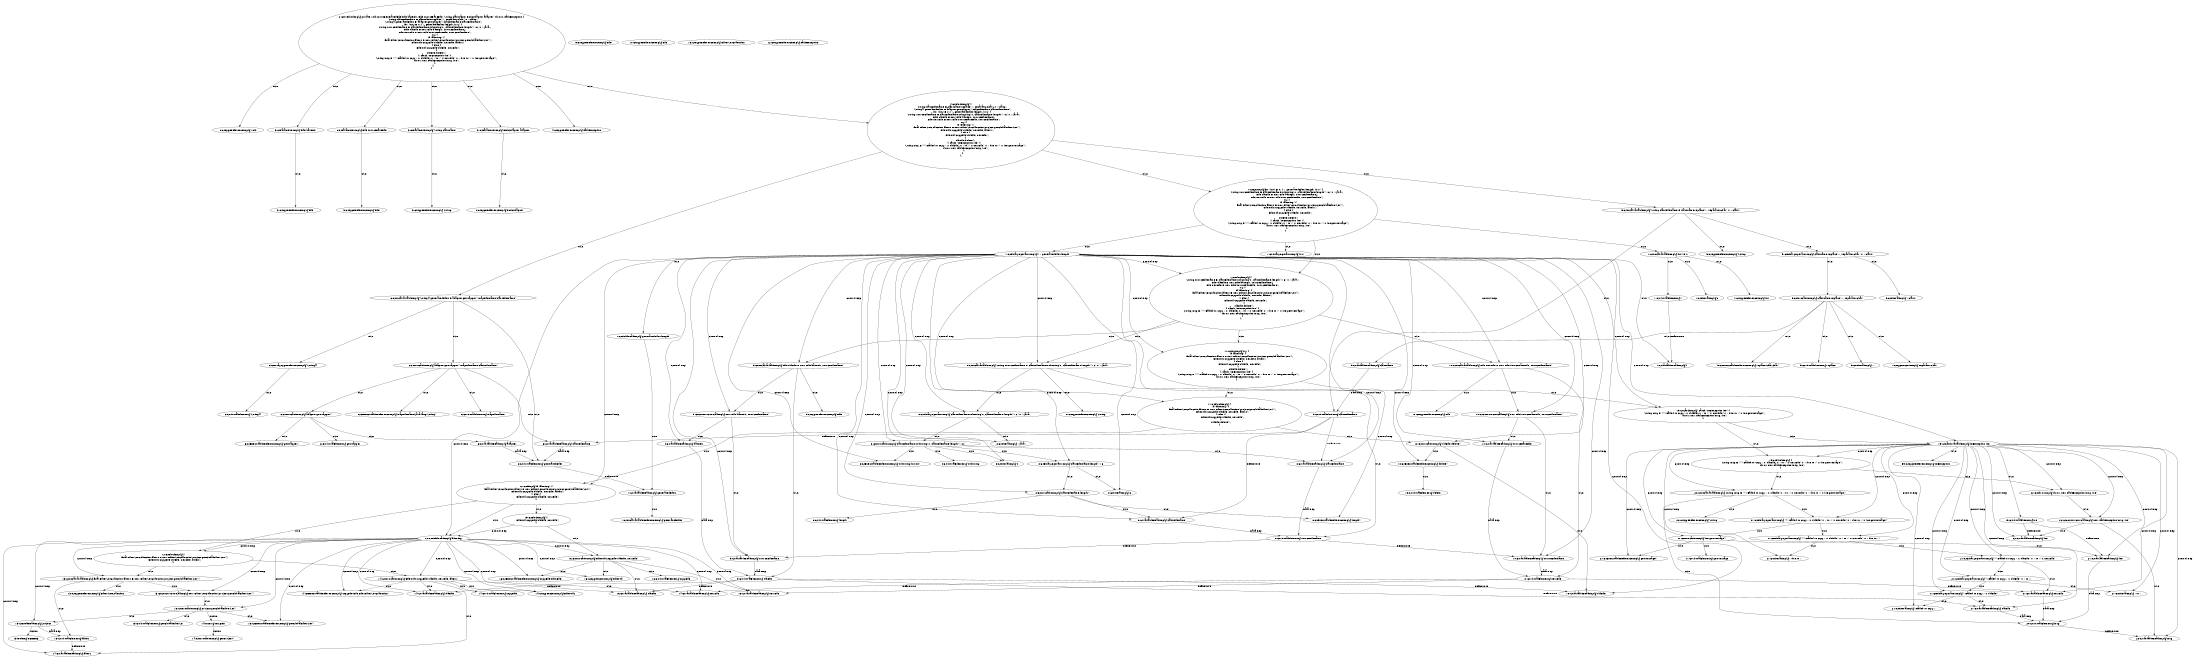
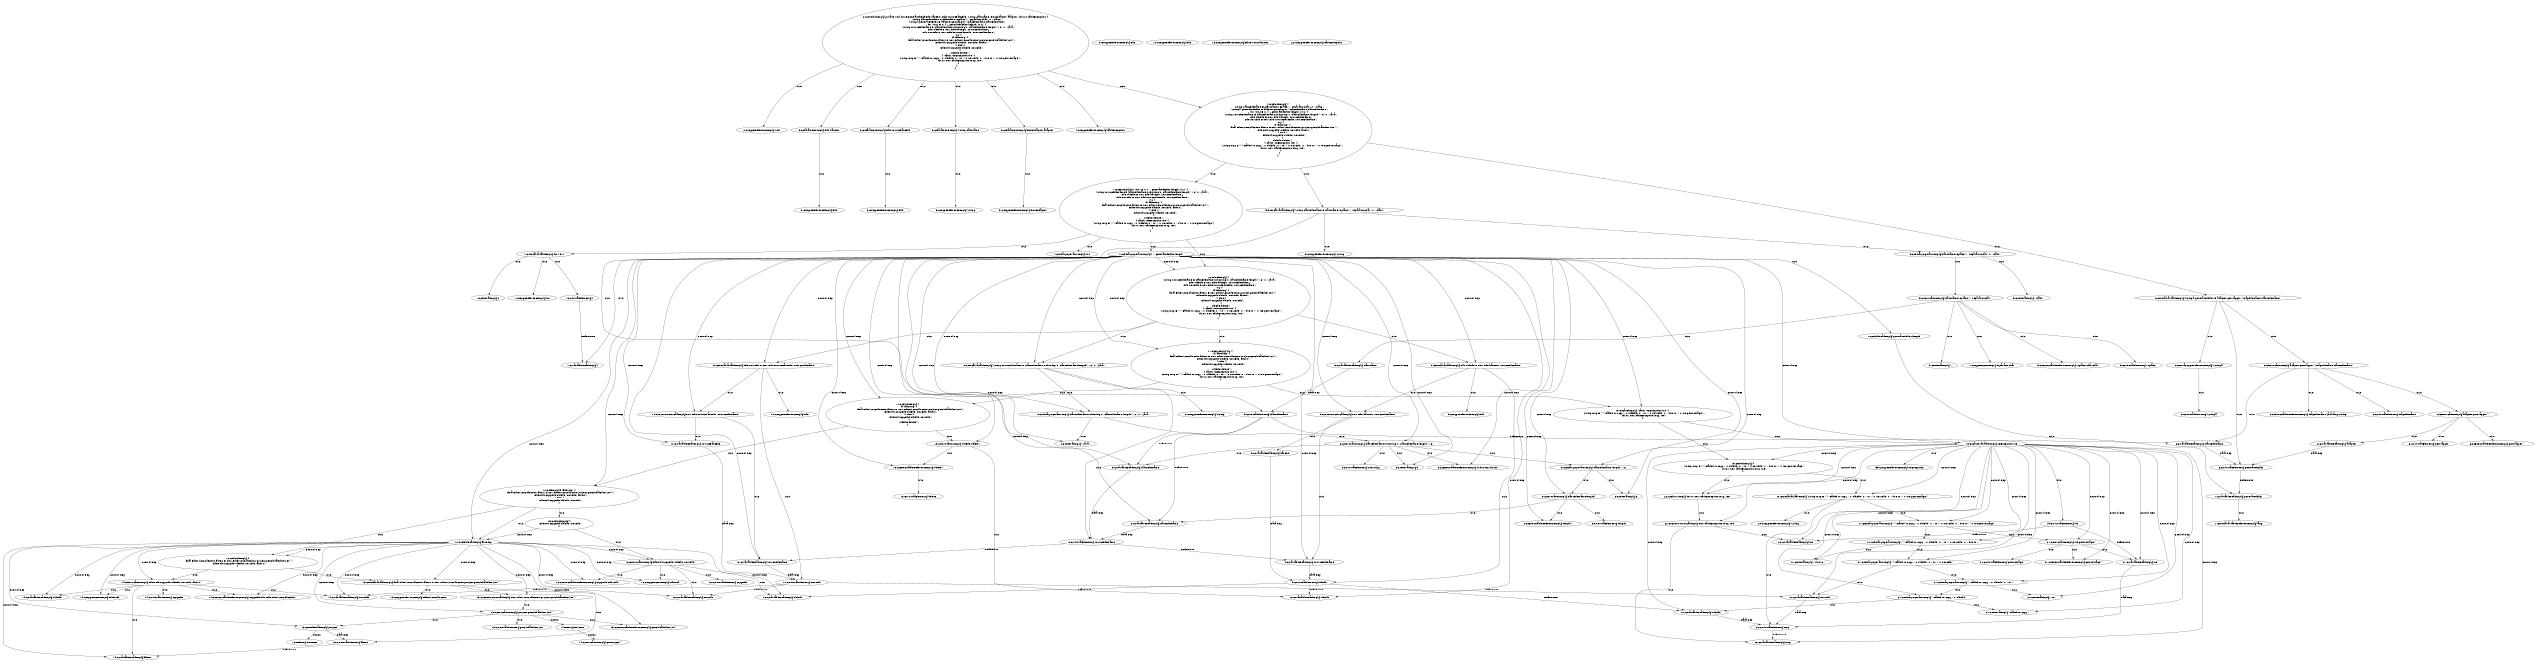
  digraph {
    fontname="DejaVu Serif"
    node [fontname="DejaVu Serif" shape=ellipse]
    edge [fontname="DejaVu Serif"]
    n1 [label="2:CtTypeReferenceImpl@void"]
    n2 [label="3:CtParameterImpl@File baseDir"]
    n3 [label="3:CtTypeReferenceImpl@File"]
    n4 [label="3:CtParameterImpl@File sourceBaseFile"]
    n5 [label="3:CtTypeReferenceImpl@File"]
    n6 [label="3:CtParameterImpl@String classname"]
    n7 [label="3:CtTypeReferenceImpl@String"]
    n8 [label="3:CtParameterImpl@RmicAdapter adapter"]
    n9 [label="3:CtTypeReferenceImpl@RmicAdapter"]
    n10 [label="4:CtTypeReferenceImpl@TaskException"]
    n11 [label="5:CtTypeReferenceImpl@String"]
    n12 [label="5:CtExecutableReferenceImpl@replace(char,char)"]
    n13 [label="5:CtVirtualElement@replace"]
    n14 [label="5:CtVariableReadImpl@classname"]
    n15 [label="5:CtVirtualElement@classFileName"]
    n16 [label="6:CtVariableReadImpl@classFileName"]
    n17 [label="8:CtVariableReadImpl@classFileName"]
    n18 [label="8:CtVariableReadImpl@classFileName"]
    n19 [label="5:CtLiteralImpl@'.'"]
    n20 [label="7:CtTypeAccessImpl@separatorChar"]
    n21 [label="5:CtInvocationImpl@classname.replace('.', separatorChar)"]
    n22 [label="5:CtLiteralImpl@\".class\""]
    n23 [label="5:CtBinaryOperatorImpl@classname.replace('.', separatorChar) + \".class\""]
    n24 [label="6:CtVirtualElement@generatedFiles"]
    n25 [label="8:CtVirtualElement@sourceFileName"]
    n26 [label="5:CtLocalVariableImpl@String classFileName = classname.replace('.', separatorChar) + \".class\""]
    n27 [label="6:CtVirtualElement@String[]"]
    n28 [label="6:CtArrayTypeReferenceImpl@String[]"]
    n29 [label="6:CtExecutableReferenceImpl@mapFileName(java.lang.String)"]
    n30 [label="6:CtVirtualElement@mapFileName"]
    n31 [label="6:CtExecutableReferenceImpl@getMapper()"]
    n32 [label="6:CtVirtualElement@getMapper"]
    n33 [label="6:CtVariableReadImpl@adapter"]
    n34 [label="7:CtVariableReadImpl@generatedFiles"]
    n35 [label="6:CtInvocationImpl@adapter.getMapper()"]
    n36 [label="6:CtInvocationImpl@adapter.getMapper().mapFileName(classFileName)"]
-   n37 [label="7:CtLocalVariableReferenceImpl@generatedFiles"]
+   n37 [label="7:CtLocalVariableReferenceImpl@lang"]
    n38 [label="6:CtLocalVariableImpl@String[] generatedFiles = adapter.getMapper().mapFileName(classFileName)"]
    n39 [label="7:CtTypeReferenceImpl@int"]
    n40 [label="7:CtLiteralImpl@0"]
    n41 [label="7:CtVirtualElement@i"]
    n42 [label="7:CtVariableReadImpl@i"]
    n43 [label="7:CtLocalVariableImpl@int i = 0"]
    n44 [label="7:CtFieldReadImpl@generatedFiles.length"]
    n45 [label="7:CtBinaryOperatorImpl@i < generatedFiles.length"]
    n46 [label="8:CtExecutableReferenceImpl@substring(int,int)"]
    n47 [label="8:CtLiteralImpl@0"]
    n48 [label="8:CtExecutableReferenceImpl@length()"]
    n49 [label="8:CtInvocationImpl@classFileName.length()"]
    n50 [label="8:CtLiteralImpl@6"]
    n51 [label="8:CtBinaryOperatorImpl@classFileName.length() - 6"]
    n52 [label="8:CtInvocationImpl@classFileName.substring(0, classFileName.length() - 6)"]
    n53 [label="8:CtLiteralImpl@\".java\""]
    n54 [label="8:CtBinaryOperatorImpl@classFileName.substring(0, classFileName.length() - 6) + \".java\""]
    n55 [label="8:CtLocalVariableImpl@String sourceFileName = classFileName.substring(0, classFileName.length() - 6) + \".java\""]
    n56 [label="9:CtVariableReadImpl@baseDir"]
    n57 [label="9:CtVariableReadImpl@sourceFileName"]
    n58 [label="9:CtConstructorCallImpl@new File(baseDir, sourceFileName)"]
    n59 [label="9:CtLocalVariableImpl@File oldFile = new File(baseDir, sourceFileName)"]
    n60 [label="10:CtVariableReadImpl@sourceBaseFile"]
    n61 [label="10:CtVariableReadImpl@sourceFileName"]
    n62 [label="10:CtConstructorCallImpl@new File(sourceBaseFile, sourceFileName)"]
    n63 [label="10:CtLocalVariableImpl@File newFile = new File(sourceBaseFile, sourceFileName)"]
    n64 [label="12:CtFieldReadImpl@filtering"]
    n65 [label="12:CtIfImpl@if (filtering) \{\n    final FilterSetCollection filters = new FilterSetCollection(project.getGlobalFilterSet());\n    FileUtils.copyFile(oldFile, newFile, filters);\n\} else \{\n    FileUtil.copyFile(oldFile, newFile);\n\}"]
    n66 [label="18:CtExecutableReferenceImpl@delete()"]
    n67 [label="18:CtVariableReadImpl@oldFile"]
    n68 [label="18:CtInvocationImpl@oldFile.delete()"]
    n69 [label="11:CtBlockImpl@\{\n    if (filtering) \{\n        final FilterSetCollection filters = new FilterSetCollection(project.getGlobalFilterSet());\n        FileUtils.copyFile(oldFile, newFile, filters);\n    \} else \{\n        FileUtil.copyFile(oldFile, newFile);\n    \}\n    oldFile.delete();\n\}"]
    n70 [label="19:CtCatchVariableImpl@IOException ioe"]
    n71 [label="19:CtCatchImpl@ catch (IOException ioe) \{\n    String msg = ((((\"Failed to copy \" + oldFile) + \" to \") + newFile) + \" due to \") + ioe.getMessage();\n    throw new TaskException(msg, ioe);\n\}"]
    n72 [label="11:CtTryImpl@try \{\n    if (filtering) \{\n        final FilterSetCollection filters = new FilterSetCollection(project.getGlobalFilterSet());\n        FileUtils.copyFile(oldFile, newFile, filters);\n    \} else \{\n        FileUtil.copyFile(oldFile, newFile);\n    \}\n    oldFile.delete();\n\} catch (IOException ioe) \{\n    String msg = ((((\"Failed to copy \" + oldFile) + \" to \") + newFile) + \" due to \") + ioe.getMessage();\n    throw new TaskException(msg, ioe);\n\}"]
    n73 [label="7:CtBlockImpl@\{\n    String sourceFileName = classFileName.substring(0, classFileName.length() - 6) + \".java\";\n    File oldFile = new File(baseDir, sourceFileName);\n    File newFile = new File(sourceBaseFile, sourceFileName);\n    try \{\n        if (filtering) \{\n            final FilterSetCollection filters = new FilterSetCollection(project.getGlobalFilterSet());\n            FileUtils.copyFile(oldFile, newFile, filters);\n        \} else \{\n            FileUtil.copyFile(oldFile, newFile);\n        \}\n        oldFile.delete();\n    \} catch (IOException ioe) \{\n        String msg = ((((\"Failed to copy \" + oldFile) + \" to \") + newFile) + \" due to \") + ioe.getMessage();\n        throw new TaskException(msg, ioe);\n    \}\n\}"]
    n74 [label="8:CtVirtualElement@length"]
    n75 [label="8:CtVirtualElement@substring"]
    n76 [label="8:CtTypeReferenceImpl@String"]
    n77 [label="9:CtVirtualElement@oldFile"]
    n78 [label="9:CtTypeReferenceImpl@File"]
    n79 [label="10:CtVirtualElement@newFile"]
    n80 [label="10:CtTypeReferenceImpl@File"]
    n81 [label="14:CtVariableReadImpl@oldFile"]
    n82 [label="16:CtVariableReadImpl@oldFile"]
    n83 [label="14:CtVariableReadImpl@newFile"]
    n84 [label="16:CtVariableReadImpl@newFile"]
    n85 [label="13:CtExecutableReferenceImpl@getGlobalFilterSet()"]
    n86 [label="13:CtFieldReadImpl@project"]
    n87 [label="13:CtInvocationImpl@project.getGlobalFilterSet()"]
    n88 [label="13:CtConstructorCallImpl@new FilterSetCollection(project.getGlobalFilterSet())"]
    n89 [label="13:CtLocalVariableImpl@final FilterSetCollection filters = new FilterSetCollection(project.getGlobalFilterSet())"]
    n90 [label="14:CtExecutableReferenceImpl@copyFile(File,File,FilterSetCollection)"]
    n91 [label="14:CtTypeAccessImpl@FileUtils"]
    n92 [label="14:CtVariableReadImpl@filters"]
    n93 [label="14:CtInvocationImpl@FileUtils.copyFile(oldFile, newFile, filters)"]
    n94 [label="12:CtBlockImpl@\{\n    final FilterSetCollection filters = new FilterSetCollection(project.getGlobalFilterSet());\n    FileUtils.copyFile(oldFile, newFile, filters);\n\}"]
    n95 [label="16:CtExecutableReferenceImpl@copyFile(File,File)"]
    n96 [label="16:CtTypeAccessImpl@FileUtil"]
    n97 [label="16:CtInvocationImpl@FileUtil.copyFile(oldFile, newFile)"]
    n98 [label="15:CtBlockImpl@\{\n    FileUtil.copyFile(oldFile, newFile);\n\}"]
    n99 [label="18:CtVirtualElement@delete"]
    n100 [label="21:CtVariableReadImpl@oldFile"]
    n101 [label="21:CtVariableReadImpl@newFile"]
    n102 [label="19:CtVirtualElement@ioe"]
    n103 [label="21:CtVariableReadImpl@ioe"]
    n104 [label="22:CtVariableReadImpl@ioe"]
    n105 [label="59:CtTypeReferenceImpl@IOException"]
    n106 [label="21:CtLiteralImpl@\"Failed to copy \""]
    n107 [label="21:CtBinaryOperatorImpl@(\"Failed to copy \" + oldFile)"]
    n108 [label="21:CtLiteralImpl@\" to \""]
    n109 [label="21:CtBinaryOperatorImpl@((\"Failed to copy \" + oldFile) + \" to \")"]
    n110 [label="21:CtBinaryOperatorImpl@(((\"Failed to copy \" + oldFile) + \" to \") + newFile)"]
    n111 [label="21:CtLiteralImpl@\" due to \""]
    n112 [label="21:CtBinaryOperatorImpl@((((\"Failed to copy \" + oldFile) + \" to \") + newFile) + \" due to \")"]
    n113 [label="21:CtExecutableReferenceImpl@getMessage()"]
    n114 [label="21:CtInvocationImpl@ioe.getMessage()"]
    n115 [label="21:CtBinaryOperatorImpl@((((\"Failed to copy \" + oldFile) + \" to \") + newFile) + \" due to \") + ioe.getMessage()"]
    n116 [label="20:CtLocalVariableImpl@String msg = ((((\"Failed to copy \" + oldFile) + \" to \") + newFile) + \" due to \") + ioe.getMessage()"]
    n117 [label="22:CtVariableReadImpl@msg"]
    n118 [label="22:CtConstructorCallImpl@new TaskException(msg, ioe)"]
    n119 [label="22:CtThrowImpl@throw new TaskException(msg, ioe)"]
    n120 [label="19:CtBlockImpl@\{\n    String msg = ((((\"Failed to copy \" + oldFile) + \" to \") + newFile) + \" due to \") + ioe.getMessage();\n    throw new TaskException(msg, ioe);\n\}"]
    n121 [label="7:CtUnaryOperatorImpl@i++"]
    n122 [label="9:CtTypeReferenceImpl@File"]
    n123 [label="20:CtVirtualElement@msg"]
    n124 [label="10:CtTypeReferenceImpl@File"]
    n125 [label="13:CtVirtualElement@filters"]
    n126 [label="13:Delete@DELETE"]
    n127 [label="13:CtVirtualElement@getGlobalFilterSet"]
    n128 [label="14:Insert@INSERT"]
    n129 [label="13:CtTypeReferenceImpl@FilterSetCollection"]
    n130 [label="14:CtVirtualElement@copyFile"]
    n131 [label="16:CtVirtualElement@copyFile"]
    n132 [label="13:CtTypeReferenceImpl@FilterSetCollection"]
    n133 [label="14:CtInvocationImpl@getProject()"]
    n134 [label="21:CtVirtualElement@getMessage"]
    n135 [label="20:CtTypeReferenceImpl@String"]
    n136 [label="22:CtTypeReferenceImpl@TaskException"]
    n137 [label="7:CtForImpl@for (int i = 0; i < generatedFiles.length; i++) \{\n    String sourceFileName = classFileName.substring(0, classFileName.length() - 6) + \".java\";\n    File oldFile = new File(baseDir, sourceFileName);\n    File newFile = new File(sourceBaseFile, sourceFileName);\n    try \{\n        if (filtering) \{\n            final FilterSetCollection filters = new FilterSetCollection(project.getGlobalFilterSet());\n            FileUtils.copyFile(oldFile, newFile, filters);\n        \} else \{\n            FileUtil.copyFile(oldFile, newFile);\n        \}\n        oldFile.delete();\n    \} catch (IOException ioe) \{\n        String msg = ((((\"Failed to copy \" + oldFile) + \" to \") + newFile) + \" due to \") + ioe.getMessage();\n        throw new TaskException(msg, ioe);\n    \}\n\}"]
    n138 [label="4:CtBlockImpl@\{\n    String classFileName = classname.replace('.', separatorChar) + \".class\";\n    String[] generatedFiles = adapter.getMapper().mapFileName(classFileName);\n    for (int i = 0; i < generatedFiles.length; i++) \{\n        String sourceFileName = classFileName.substring(0, classFileName.length() - 6) + \".java\";\n        File oldFile = new File(baseDir, sourceFileName);\n        File newFile = new File(sourceBaseFile, sourceFileName);\n        try \{\n            if (filtering) \{\n                final FilterSetCollection filters = new FilterSetCollection(project.getGlobalFilterSet());\n                FileUtils.copyFile(oldFile, newFile, filters);\n            \} else \{\n                FileUtil.copyFile(oldFile, newFile);\n            \}\n            oldFile.delete();\n        \} catch (IOException ioe) \{\n            String msg = ((((\"Failed to copy \" + oldFile) + \" to \") + newFile) + \" due to \") + ioe.getMessage();\n            throw new TaskException(msg, ioe);\n        \}\n    \}\n\}"]
    n139 [label="2:CtMethodImpl@private void moveGeneratedFile(File baseDir, File sourceBaseFile, String classname, RmicAdapter adapter) throws TaskException \{\n    String classFileName = classname.replace('.', separatorChar) + \".class\";\n    String[] generatedFiles = adapter.getMapper().mapFileName(classFileName);\n    for (int i = 0; i < generatedFiles.length; i++) \{\n        String sourceFileName = classFileName.substring(0, classFileName.length() - 6) + \".java\";\n        File oldFile = new File(baseDir, sourceFileName);\n        File newFile = new File(sourceBaseFile, sourceFileName);\n        try \{\n            if (filtering) \{\n                final FilterSetCollection filters = new FilterSetCollection(project.getGlobalFilterSet());\n                FileUtils.copyFile(oldFile, newFile, filters);\n            \} else \{\n                FileUtil.copyFile(oldFile, newFile);\n            \}\n            oldFile.delete();\n        \} catch (IOException ioe) \{\n            String msg = ((((\"Failed to copy \" + oldFile) + \" to \") + newFile) + \" due to \") + ioe.getMessage();\n            throw new TaskException(msg, ioe);\n        \}\n    \}\n\}"]
    n2 -> n3 [label=AST]
    n4 -> n5 [label=AST]
    n6 -> n7 [label=AST]
    n8 -> n9 [label=AST]
    n14 -> n15 [label="Data Dep"]
    n15 -> n16 [label="Define-Use"]
    n15 -> n17 [label="Define-Use"]
    n15 -> n18 [label="Define-Use"]
    n16 -> n24 [label="Data Dep"]
    n17 -> n25 [label="Data Dep"]
    n18 -> n25 [label="Data Dep"]
    n21 -> n12 [label=AST]
    n21 -> n13 [label=AST]
    n21 -> n14 [label=AST]
    n21 -> n19 [label=AST]
    n21 -> n20 [label=AST]
    n23 -> n21 [label=AST]
    n23 -> n22 [label=AST]
    n24 -> n34 [label="Define-Use"]
    n25 -> n57 [label="Define-Use"]
    n25 -> n61 [label="Define-Use"]
    n26 -> n11 [label=AST]
    n26 -> n15 [label=AST]
    n26 -> n23 [label=AST]
    n28 -> n27 [label=AST]
    n33 -> n24 [label="Data Dep"]
    n34 -> n37 [label=AST]
    n35 -> n31 [label=AST]
    n35 -> n32 [label=AST]
    n35 -> n33 [label=AST]
    n36 -> n16 [label=AST]
    n36 -> n29 [label=AST]
    n36 -> n30 [label=AST]
    n36 -> n35 [label=AST]
    n38 -> n24 [label=AST]
    n38 -> n28 [label=AST]
    n38 -> n36 [label=AST]
    n41 -> n42 [label="Define-Use"]
    n43 -> n39 [label=AST]
    n43 -> n40 [label=AST]
    n43 -> n41 [label=AST]
    n44 -> n34 [label=AST]
    n45 -> n17 [label="Control Dep"]
    n45 -> n18 [label="Control Dep"]
    n45 -> n42 [label=AST]
    n45 -> n44 [label=AST]
    n45 -> n46 [label="Control Dep"]
    n45 -> n47 [label="Control Dep"]
    n45 -> n48 [label="Control Dep"]
    n45 -> n49 [label="Control Dep"]
    n45 -> n50 [label="Control Dep"]
    n45 -> n51 [label="Control Dep"]
    n45 -> n52 [label="Control Dep"]
    n45 -> n53 [label="Control Dep"]
    n45 -> n54 [label="Control Dep"]
    n45 -> n55 [label="Control Dep"]
-   n45 -> n56 [label="Control Dep"]
    n45 -> n57 [label="Control Dep"]
    n45 -> n58 [label="Control Dep"]
    n45 -> n59 [label="Control Dep"]
    n45 -> n60 [label="Control Dep"]
    n45 -> n61 [label="Control Dep"]
    n45 -> n62 [label="Control Dep"]
    n45 -> n63 [label="Control Dep"]
    n45 -> n64 [label="Control Dep"]
    n45 -> n65 [label="Control Dep"]
    n45 -> n66 [label="Control Dep"]
    n45 -> n67 [label="Control Dep"]
    n45 -> n68 [label="Control Dep"]
    n45 -> n69 [label="Control Dep"]
    n45 -> n70 [label="Control Dep"]
    n45 -> n71 [label="Control Dep"]
    n45 -> n72 [label="Control Dep"]
    n45 -> n73 [label="Control Dep"]
    n49 -> n18 [label=AST]
    n49 -> n48 [label=AST]
    n49 -> n74 [label=AST]
    n51 -> n49 [label=AST]
    n51 -> n50 [label=AST]
    n52 -> n17 [label=AST]
    n52 -> n46 [label=AST]
    n52 -> n47 [label=AST]
    n52 -> n51 [label=AST]
    n52 -> n75 [label=AST]
    n54 -> n52 [label=AST]
    n54 -> n53 [label=AST]
    n55 -> n25 [label=AST]
    n55 -> n54 [label=AST]
    n55 -> n76 [label=AST]
    n56 -> n77 [label="Data Dep"]
    n57 -> n77 [label="Data Dep"]
    n58 -> n56 [label=AST]
    n58 -> n57 [label=AST]
    n59 -> n58 [label=AST]
    n59 -> n77 [label=AST]
    n59 -> n78 [label=AST]
    n60 -> n79 [label="Data Dep"]
    n61 -> n79 [label="Data Dep"]
    n62 -> n60 [label=AST]
    n62 -> n61 [label=AST]
    n63 -> n62 [label=AST]
    n63 -> n79 [label=AST]
    n63 -> n80 [label=AST]
    n64 -> n81 [label="Control Dep"]
    n64 -> n82 [label="Control Dep"]
    n64 -> n83 [label="Control Dep"]
    n64 -> n84 [label="Control Dep"]
    n64 -> n85 [label="Control Dep"]
    n64 -> n86 [label="Control Dep"]
    n64 -> n87 [label="Control Dep"]
    n64 -> n88 [label="Control Dep"]
    n64 -> n89 [label="Control Dep"]
    n64 -> n90 [label="Control Dep"]
    n64 -> n91 [label="Control Dep"]
    n64 -> n92 [label="Control Dep"]
    n64 -> n93 [label="Control Dep"]
    n64 -> n94 [label="Control Dep"]
    n64 -> n95 [label="Control Dep"]
    n64 -> n96 [label="Control Dep"]
    n64 -> n97 [label="Control Dep"]
    n65 -> n64 [label=AST]
    n65 -> n94 [label=AST]
    n65 -> n98 [label=AST]
    n66 -> n99 [label=AST]
    n68 -> n66 [label=AST]
    n68 -> n67 [label=AST]
    n69 -> n65 [label=AST]
    n69 -> n68 [label=AST]
    n70 -> n100 [label="Control Dep"]
    n70 -> n101 [label="Control Dep"]
    n70 -> n102 [label=AST]
    n70 -> n103 [label="Control Dep"]
    n70 -> n104 [label="Control Dep"]
    n70 -> n105 [label=AST]
    n70 -> n106 [label="Control Dep"]
    n70 -> n107 [label="Control Dep"]
    n70 -> n108 [label="Control Dep"]
    n70 -> n109 [label="Control Dep"]
    n70 -> n110 [label="Control Dep"]
    n70 -> n111 [label="Control Dep"]
    n70 -> n112 [label="Control Dep"]
    n70 -> n113 [label="Control Dep"]
    n70 -> n114 [label="Control Dep"]
    n70 -> n115 [label="Control Dep"]
    n70 -> n116 [label="Control Dep"]
    n70 -> n117 [label="Control Dep"]
    n70 -> n118 [label="Control Dep"]
    n70 -> n119 [label="Control Dep"]
    n70 -> n120 [label="Control Dep"]
    n71 -> n70 [label=AST]
    n71 -> n120 [label=AST]
    n72 -> n69 [label=AST]
    n72 -> n71 [label=AST]
    n73 -> n55 [label=AST]
    n73 -> n59 [label=AST]
    n73 -> n63 [label=AST]
    n73 -> n72 [label=AST]
    n77 -> n67 [label="Define-Use"]
-   n77 -> n81 [label="Define-Use"]
    n77 -> n82 [label="Define-Use"]
    n77 -> n100 [label="Define-Use"]
    n79 -> n83 [label="Define-Use"]
    n79 -> n84 [label="Define-Use"]
    n79 -> n101 [label="Define-Use"]
    n86 -> n125 [label="Data Dep"]
    n86 -> n126 [label=Action]
    n87 -> n85 [label=AST]
    n87 -> n86 [label=AST]
    n87 -> n127 [label=AST]
    n87 -> n128 [label=Action]
    n88 -> n87 [label=AST]
    n89 -> n88 [label=AST]
    n89 -> n125 [label=AST]
    n89 -> n129 [label=AST]
    n93 -> n81 [label=AST]
    n93 -> n83 [label=AST]
    n93 -> n90 [label=AST]
    n93 -> n91 [label=AST]
    n93 -> n92 [label=AST]
    n93 -> n130 [label=AST]
    n94 -> n89 [label=AST]
    n94 -> n93 [label=AST]
    n97 -> n82 [label=AST]
    n97 -> n84 [label=AST]
    n97 -> n95 [label=AST]
    n97 -> n96 [label=AST]
    n97 -> n131 [label=AST]
    n98 -> n64 [label="Control Dep"]
    n98 -> n97 [label=AST]
    n100 -> n123 [label="Data Dep"]
    n101 -> n123 [label="Data Dep"]
    n102 -> n103 [label="Define-Use"]
    n102 -> n104 [label="Define-Use"]
    n103 -> n123 [label="Data Dep"]
    n107 -> n100 [label=AST]
    n107 -> n106 [label=AST]
    n109 -> n107 [label=AST]
    n109 -> n108 [label=AST]
    n110 -> n101 [label=AST]
    n110 -> n109 [label=AST]
    n112 -> n110 [label=AST]
    n112 -> n111 [label=AST]
    n114 -> n103 [label=AST]
    n114 -> n113 [label=AST]
    n114 -> n134 [label=AST]
    n115 -> n112 [label=AST]
    n115 -> n114 [label=AST]
    n116 -> n115 [label=AST]
    n116 -> n123 [label=AST]
    n116 -> n135 [label=AST]
    n118 -> n104 [label=AST]
    n118 -> n117 [label=AST]
    n119 -> n118 [label=AST]
    n120 -> n116 [label=AST]
    n120 -> n119 [label=AST]
    n123 -> n117 [label="Define-Use"]
    n125 -> n92 [label="Define-Use"]
    n128 -> n133 [label=Action]
    n137 -> n43 [label=AST]
    n137 -> n45 [label=AST]
    n137 -> n73 [label=AST]
    n137 -> n121 [label=AST]
    n138 -> n26 [label=AST]
    n138 -> n38 [label=AST]
    n138 -> n137 [label=AST]
    n139 -> n1 [label=AST]
    n139 -> n2 [label=AST]
    n139 -> n4 [label=AST]
    n139 -> n6 [label=AST]
    n139 -> n8 [label=AST]
    n139 -> n10 [label=AST]
    n139 -> n138 [label=AST]
  }
